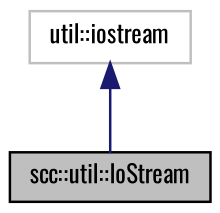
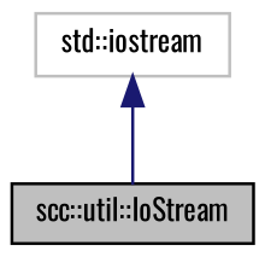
  digraph {
    fontname=Oswald
    node [fontname=Oswald fontsize=10 shape=record style=filled]
    n1 [color=black fillcolor=grey75 fontcolor=black height=0.2 label="scc::util::IoStream" width=0.4]
-   n2 [color=grey75 fillcolor=white height=0.2 label="util::iostream" width=0.4]
+   n2 [color=grey75 fillcolor=white height=0.2 label="std::iostream" width=0.4]
    n2 -> n1 [color=midnightblue dir=back fontname=Oswald fontsize=10 labelfontname=Helvetica labelfontsize=10 style=solid]
  }
